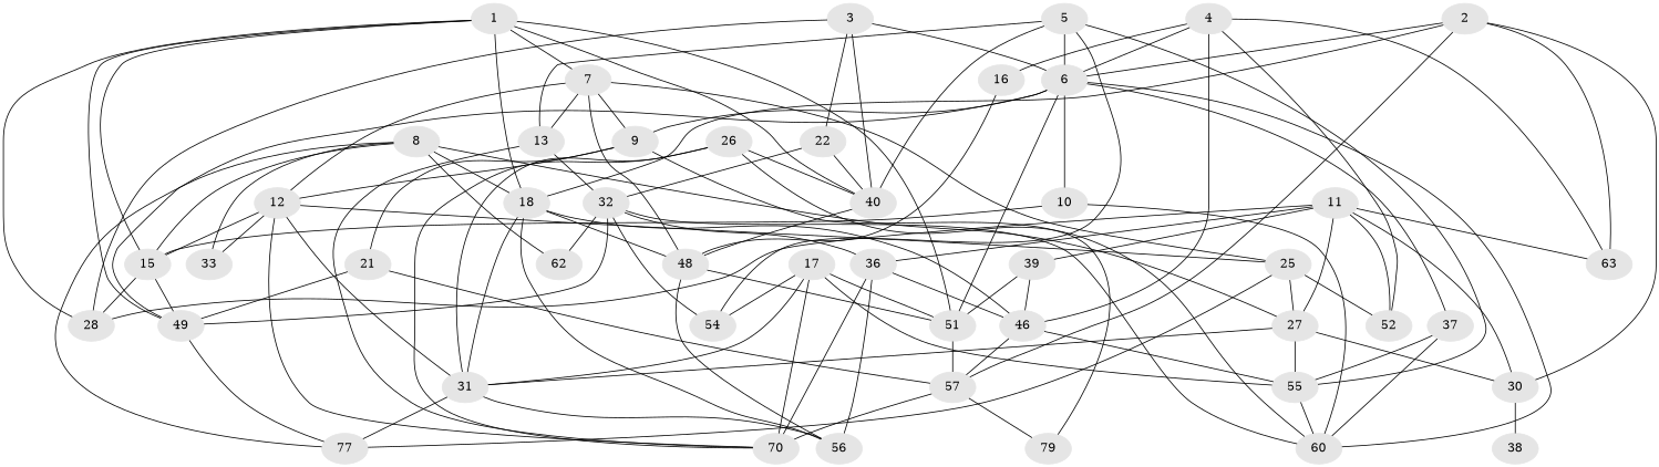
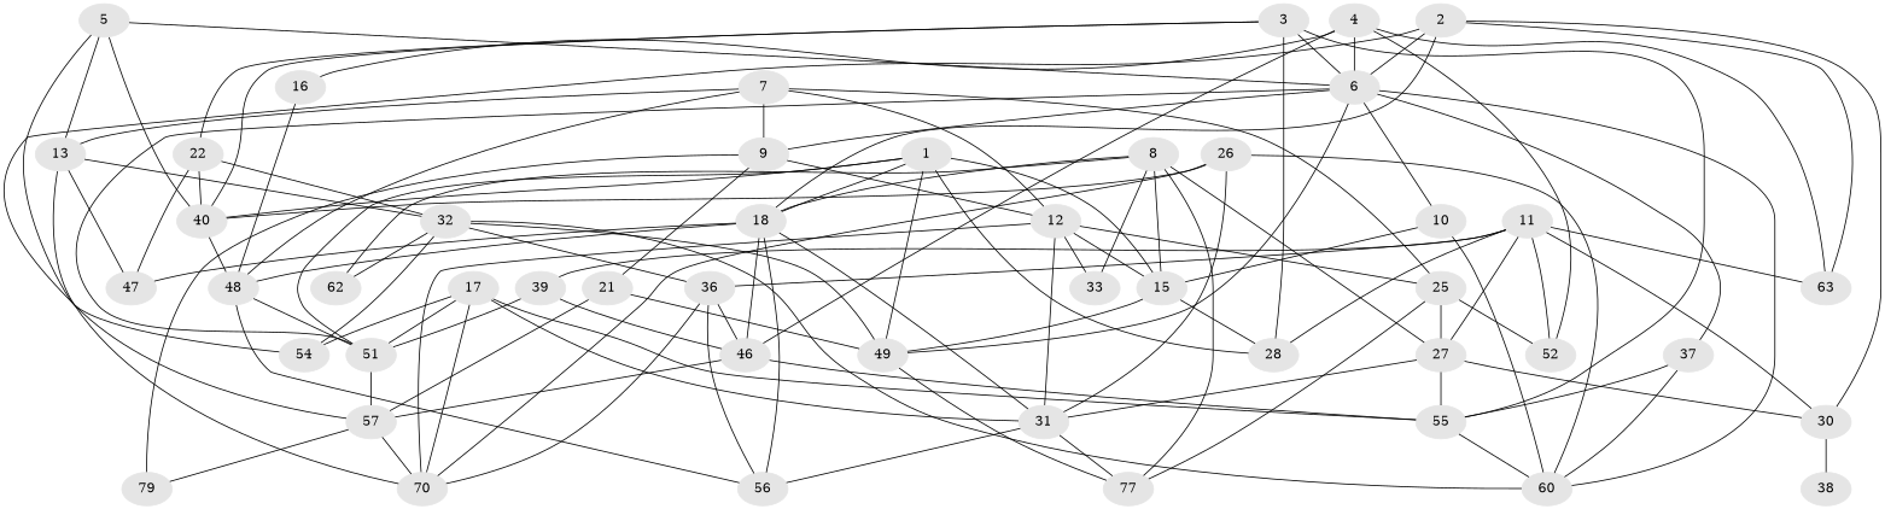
  graph {
    node [color=gray90 style=filled]
    1 [super="+14"]
    7 [super="+45"]
    15 [super="+35"]
    18 [super="+61"]
    28
    40 [super="+42"]
    49 [super="+68"]
    51
    13 [super="+53"]
    9 [super="+19"]
    12 [super="+20"]
    25 [super="+41"]
    48 [super="+64"]
    31 [super="+76"]
    46 [super="+71"]
+   47
    56 [super="+59"]
    n18 [label=77]
    57 [super="+69"]
    2 [super="+29"]
    6 [super="+58"]
    30
    63
    10 [super="+44"]
    37
    60
    38
    79
    70 [super="+75"]
    3 [super="+77"]
    22 [super="+24"]
    55 [super="+65"]
    32 [super="+50"]
    4 [super="+72"]
    16
    52 [super="+67"]
    5
    54
    21
    33
    27 [super="+66"]
    8 [super="+43"]
    62
    11 [super="+23"]
    36
    39
    17 [super="+34"]
    26 [super="+74"]
-   1 -- 7
    1 -- 15
    1 -- 18
    1 -- 28
    1 -- 40
    1 -- 49
    1 -- 51
    7 -- 13
    7 -- 9
    7 -- 12
    7 -- 25
    7 -- 48
    15 -- 28
    15 -- 49
    18 -- 48
    18 -- 31
    18 -- 46
+   18 -- 47
    18 -- 56
    40 -- 48
    49 -- n18
    51 -- 57
+   13 -- 47
    13 -- 70
    13 -- 32
    9 -- 12
    9 -- 79
    9 -- 21
    12 -- 15
    12 -- 25
    12 -- 31
    12 -- 70
    12 -- 33
    25 -- n18
    25 -- 52
    25 -- 27
    48 -- 51
    48 -- 56
    31 -- 56
    31 -- n18
    46 -- 57
    46 -- 55
    57 -- 79
    57 -- 70 [weight=2]
    2 -- 18
    2 -- 57
    2 -- 6
    2 -- 30
    2 -- 63
    6 -- 49
    6 -- 51
    6 -- 9
    6 -- 10 [weight=2]
    6 -- 37
    6 -- 60
    30 -- 38
    10 -- 15
    10 -- 60
    37 -- 60
    37 -- 55
    3 -- 28
    3 -- 40
    3 -- 6
    3 -- 22
-   5 -- 55
+   3 -- 55
    22 -- 40
+   22 -- 47
    22 -- 32
    55 -- 60
    32 -- 49
    32 -- 60
    32 -- 54
    32 -- 62
    32 -- 36
    4 -- 46
    4 -- 6
    4 -- 63
    4 -- 16
    4 -- 52
    16 -- 48
    5 -- 40
    5 -- 13
    5 -- 6
    5 -- 54
    21 -- 49
    21 -- 57
    27 -- 31
    27 -- 30
    27 -- 55
    8 -- 15
    8 -- 18
    8 -- n18
    8 -- 33
    8 -- 27
    8 -- 62
    11 -- 28
    11 -- 30
    11 -- 63
    11 -- 52
    11 -- 27 [weight=2]
    11 -- 36
    11 -- 39
    36 -- 46
    36 -- 56
    36 -- 70
    39 -- 51
    39 -- 46
    17 -- 51
    17 -- 31
    17 -- 70
    17 -- 55
    17 -- 54
    26 -- 40
    26 -- 31
    26 -- 60
    26 -- 70
  }
